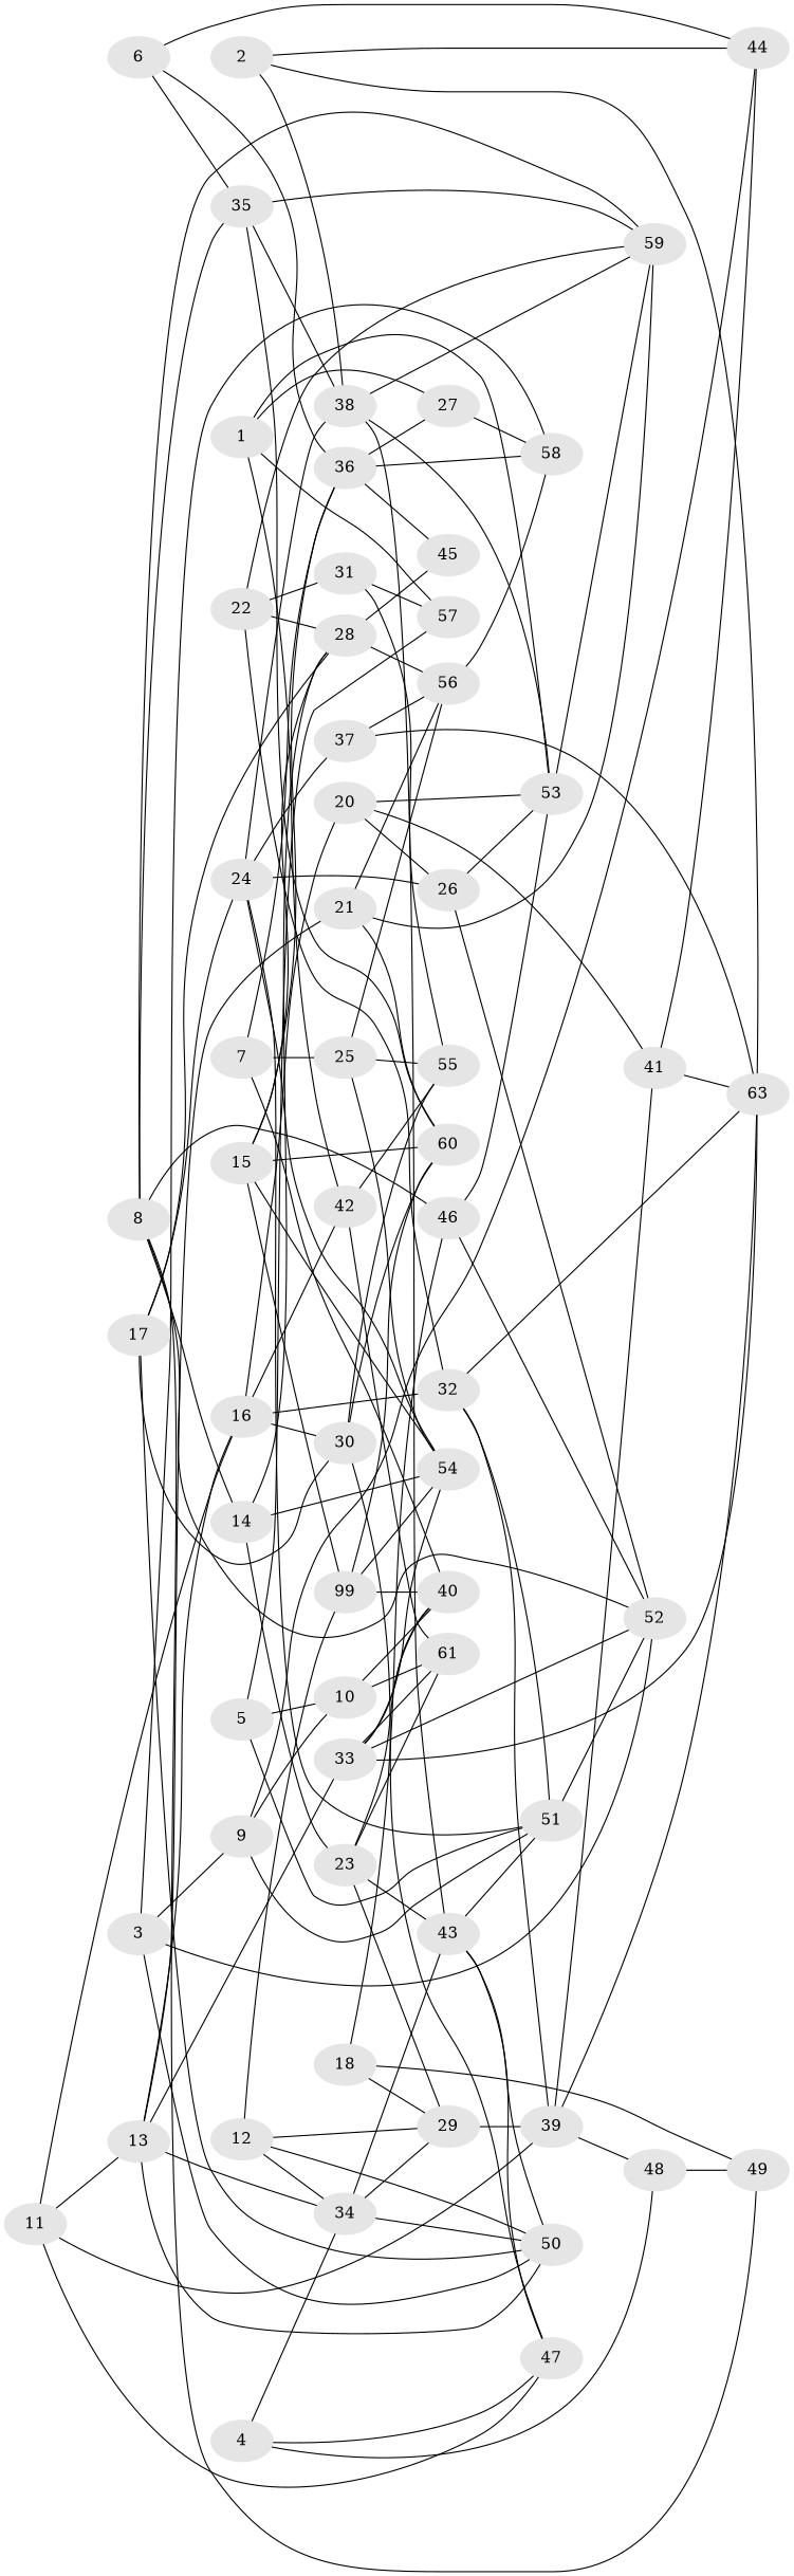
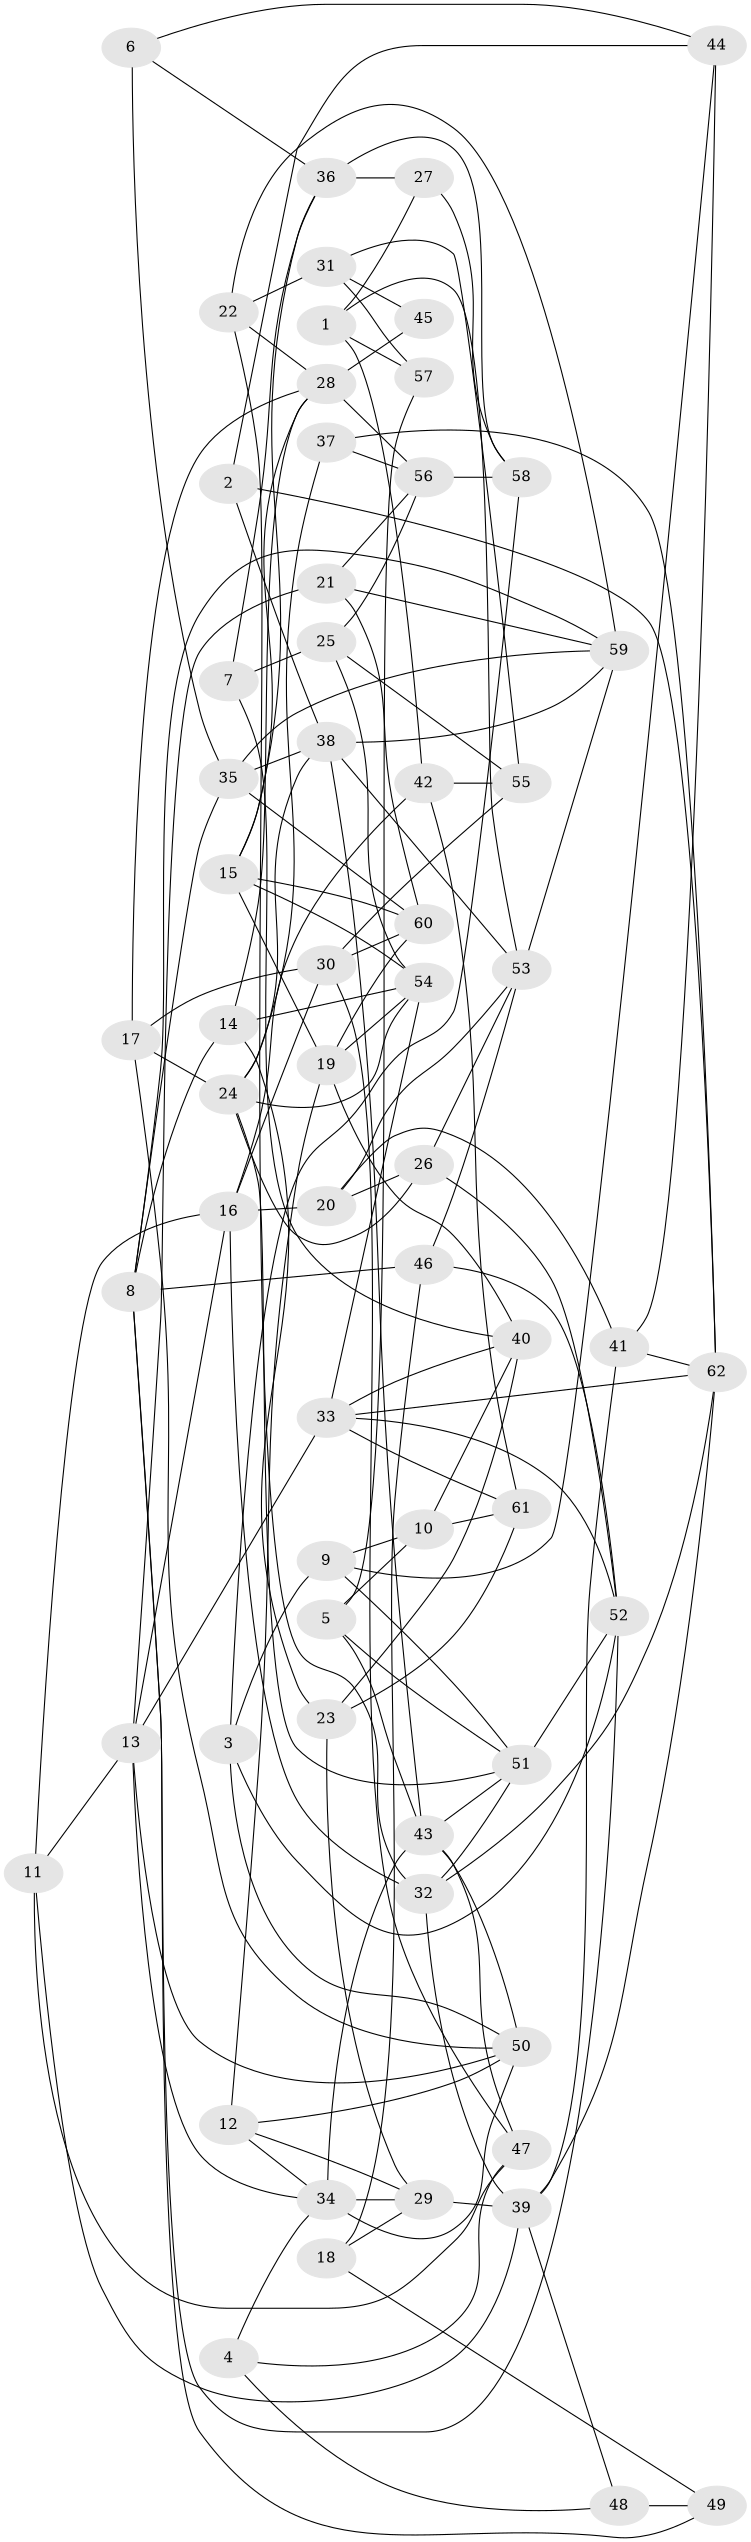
  graph {
    rankdir=LR
    node [color=gray90 style=filled]
    edge [weight=1.0]
    1
    27
    42
    53
    57
    58
    61
    55
    59
    2
    38
    44
-   62 [label=63]
+   62
    43
    3
    9
    50
    52
    10
    51
    4
    34
    47
    48
    31
    45
    29
    49
    5
    40
    6
    35
    36
    60
    7
    25
    54
    56
    8
    14
    46
    23
    28
    11
    13
    16
    39
    21
    33
    32
    20
    30
    12
-   19 [label=99]
+   19
    15
    37
    26
    41
    17
    24
    18
    22
    1 -- 27
    1 -- 42
    1 -- 53
    1 -- 57
    27 -- 58 [weight=2.0]
    42 -- 61
    42 -- 55
    53 -- 59
    2 -- 38
    2 -- 44
    2 -- 62
    38 -- 53
    38 -- 59
    38 -- 43
    43 -- 50
    43 -- 51
    43 -- 47
    3 -- 58
    3 -- 9
    3 -- 50
    3 -- 52
    9 -- 44
    9 -- 10
    9 -- 51
    10 -- 61
    10 -- 40
    51 -- 52
    4 -- 34
    4 -- 47
    4 -- 48
    34 -- 43
    34 -- 50
    34 -- 29
    48 -- 49
    31 -- 57
    31 -- 55
-   36 -- 45 [weight=2.0]
+   31 -- 45 [weight=2.0]
    29 -- 39
    5 -- 57
-   23 -- 43
+   5 -- 43
    5 -- 10
    5 -- 51
    6 -- 44 [weight=2.0]
    6 -- 35
    6 -- 36
    35 -- 59
    35 -- 38
    35 -- 60 [weight=2.0]
    36 -- 27
    36 -- 58
    7 -- 40 [weight=2.0]
    7 -- 36
    7 -- 25
    25 -- 55
    25 -- 54
    25 -- 56
    56 -- 58 [weight=2.0]
    8 -- 59
    8 -- 52
    8 -- 49
    8 -- 35
    8 -- 14
    8 -- 46
    14 -- 54
    14 -- 23
    14 -- 28
    46 -- 53
    46 -- 52
    23 -- 61
    23 -- 29
    23 -- 40
    28 -- 45
    28 -- 56
    11 -- 47
    11 -- 13
    11 -- 16
    11 -- 39
    13 -- 50
    13 -- 34
    13 -- 16
    13 -- 21
    13 -- 33
    16 -- 42
    16 -- 32
    16 -- 20
    16 -- 30
    39 -- 62
    39 -- 48 [weight=2.0]
    39 -- 41
    21 -- 59
    21 -- 60
    21 -- 56
    33 -- 61
    33 -- 62
    33 -- 52
    33 -- 40
    33 -- 54
    32 -- 62
    32 -- 51
    32 -- 39
    20 -- 53
    20 -- 26
    20 -- 41
    30 -- 55
    30 -- 47
    30 -- 60
    12 -- 50
    12 -- 34
    12 -- 29
    12 -- 19
    19 -- 40
    19 -- 60
    19 -- 54
    15 -- 36
    15 -- 60
    15 -- 54
    15 -- 28
    15 -- 19
    37 -- 62
    37 -- 56
    26 -- 53
    26 -- 52
    41 -- 44
    41 -- 62
    17 -- 50
    17 -- 28
    17 -- 30
    17 -- 24
    24 -- 38
    24 -- 51
    24 -- 54
    24 -- 37
    24 -- 26
    18 -- 29
    18 -- 49
    18 -- 46
    22 -- 59
    22 -- 31
    22 -- 28
    22 -- 32
  }
